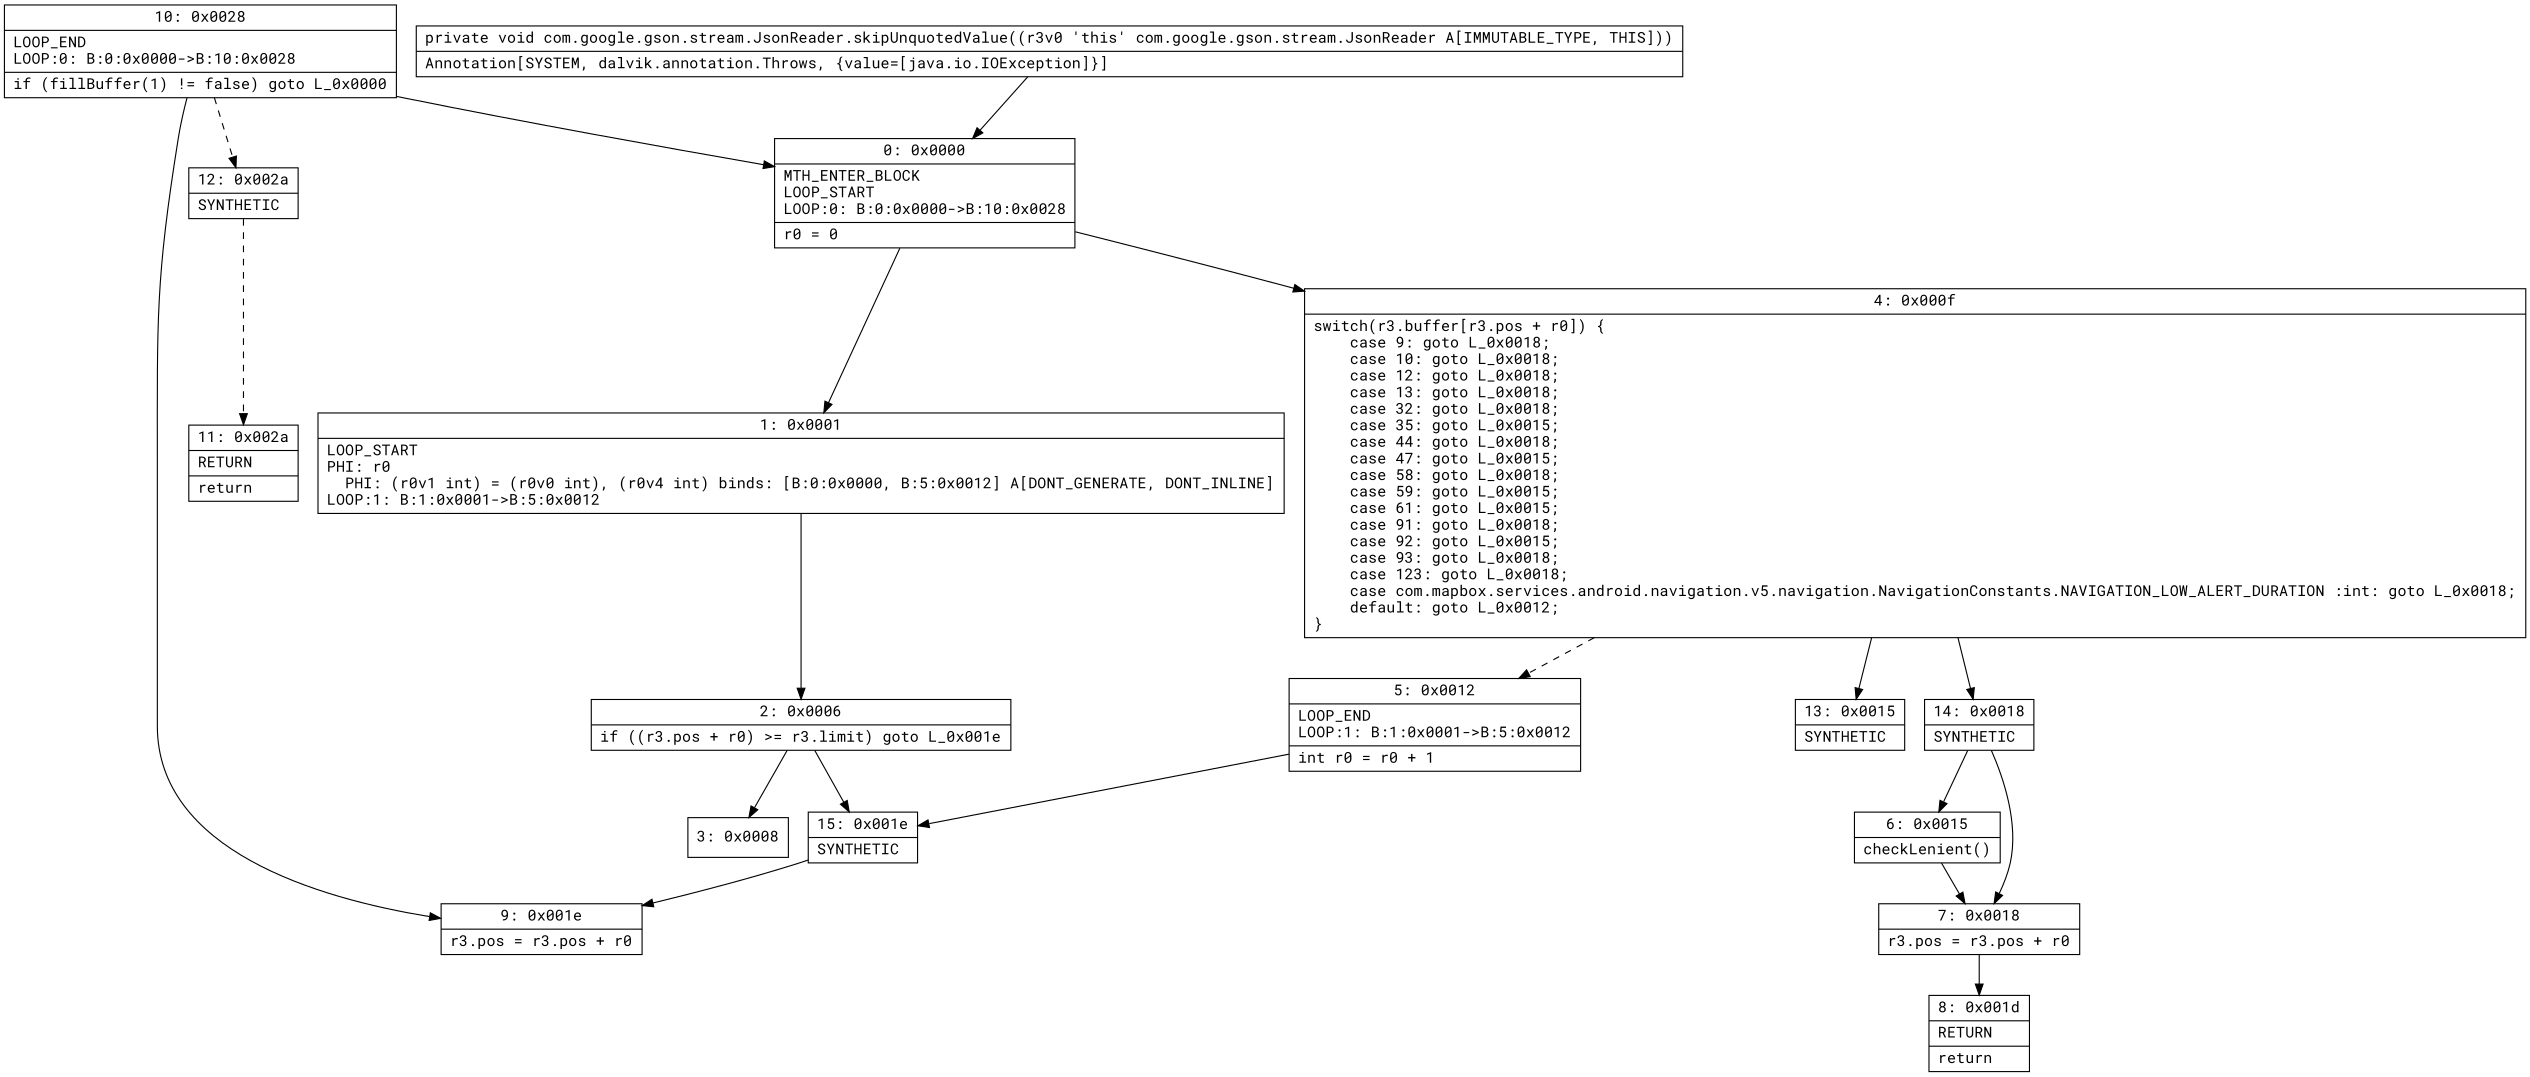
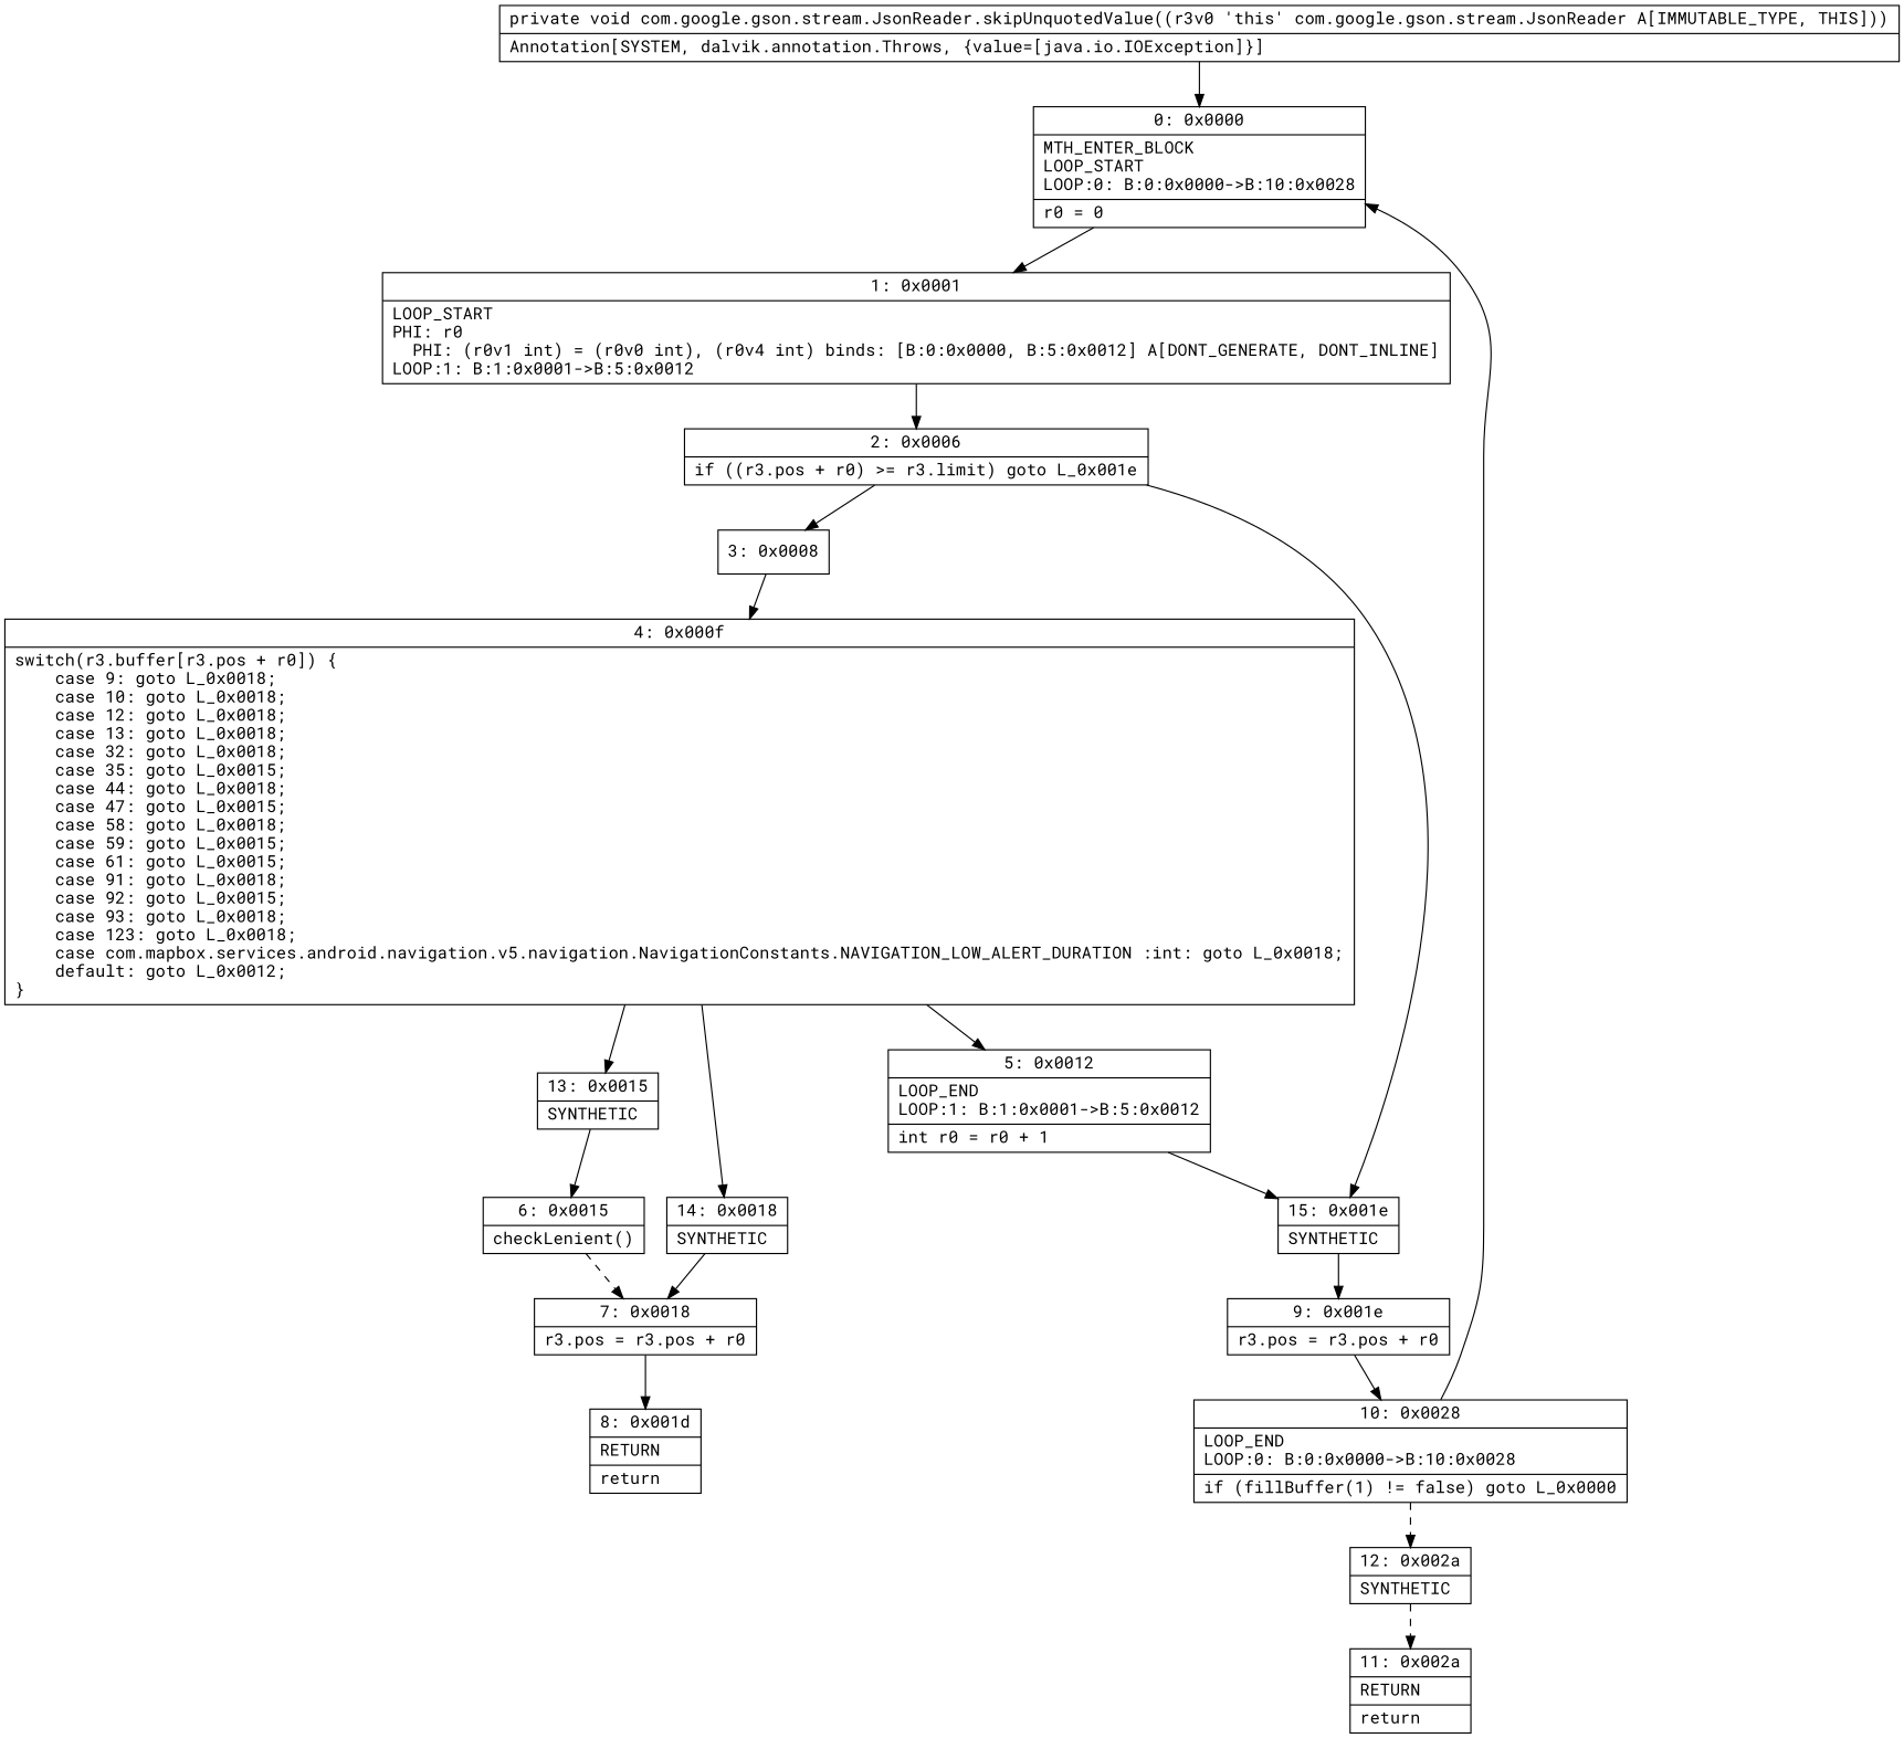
  digraph {
    fontname="Roboto Mono"
    node [fontname="Roboto Mono" shape=record]
    edge [fontname="Roboto Mono"]
    n1 [label="{0\:\ 0x0000|MTH_ENTER_BLOCK\lLOOP_START\lLOOP:0: B:0:0x0000\-\>B:10:0x0028\l|r0 = 0\l}"]
    n2 [label="{1\:\ 0x0001|LOOP_START\lPHI: r0 \l  PHI: (r0v1 int) = (r0v0 int), (r0v4 int) binds: [B:0:0x0000, B:5:0x0012] A[DONT_GENERATE, DONT_INLINE]\lLOOP:1: B:1:0x0001\-\>B:5:0x0012\l}"]
    n3 [label="{2\:\ 0x0006|if ((r3.pos + r0) \>= r3.limit) goto L_0x001e\l}"]
    n4 [label="{3\:\ 0x0008}"]
    n5 [label="{15\:\ 0x001e|SYNTHETIC\l}"]
    n6 [label="{4\:\ 0x000f|switch(r3.buffer[r3.pos + r0]) \{\l    case 9: goto L_0x0018;\l    case 10: goto L_0x0018;\l    case 12: goto L_0x0018;\l    case 13: goto L_0x0018;\l    case 32: goto L_0x0018;\l    case 35: goto L_0x0015;\l    case 44: goto L_0x0018;\l    case 47: goto L_0x0015;\l    case 58: goto L_0x0018;\l    case 59: goto L_0x0015;\l    case 61: goto L_0x0015;\l    case 91: goto L_0x0018;\l    case 92: goto L_0x0015;\l    case 93: goto L_0x0018;\l    case 123: goto L_0x0018;\l    case com.mapbox.services.android.navigation.v5.navigation.NavigationConstants.NAVIGATION_LOW_ALERT_DURATION :int: goto L_0x0018;\l    default: goto L_0x0012;\l\}\l}"]
    n7 [label="{9\:\ 0x001e|r3.pos = r3.pos + r0\l}"]
    n8 [label="{5\:\ 0x0012|LOOP_END\lLOOP:1: B:1:0x0001\-\>B:5:0x0012\l|int r0 = r0 + 1\l}"]
    n9 [label="{13\:\ 0x0015|SYNTHETIC\l}"]
    n10 [label="{14\:\ 0x0018|SYNTHETIC\l}"]
    n11 [label="{6\:\ 0x0015|checkLenient()\l}"]
    n12 [label="{7\:\ 0x0018|r3.pos = r3.pos + r0\l}"]
    n13 [label="{8\:\ 0x001d|RETURN\l|return\l}"]
    n14 [label="{10\:\ 0x0028|LOOP_END\lLOOP:0: B:0:0x0000\-\>B:10:0x0028\l|if (fillBuffer(1) != false) goto L_0x0000\l}"]
    n15 [label="{12\:\ 0x002a|SYNTHETIC\l}"]
    n16 [label="{11\:\ 0x002a|RETURN\l|return\l}"]
    n17 [label="{private void com.google.gson.stream.JsonReader.skipUnquotedValue((r3v0 'this' com.google.gson.stream.JsonReader A[IMMUTABLE_TYPE, THIS]))  | Annotation[SYSTEM, dalvik.annotation.Throws, \{value=[java.io.IOException]\}]\l}"]
    n1 -> n2
    n2 -> n3
    n3 -> n4 [style=solid]
    n3 -> n5
-   n1 -> n6
+   n4 -> n6
    n5 -> n7
-   n6 -> n8 [style=dashed]
+   n6 -> n8
    n6 -> n9
    n6 -> n10
-   n14 -> n7
+   n7 -> n14
    n8 -> n5
-   n10 -> n11
+   n9 -> n11
    n10 -> n12
-   n11 -> n12
+   n11 -> n12 [style=dashed]
    n12 -> n13
    n14 -> n1
    n14 -> n15 [style=dashed]
    n15 -> n16 [style=dashed]
    n17 -> n1
  }
